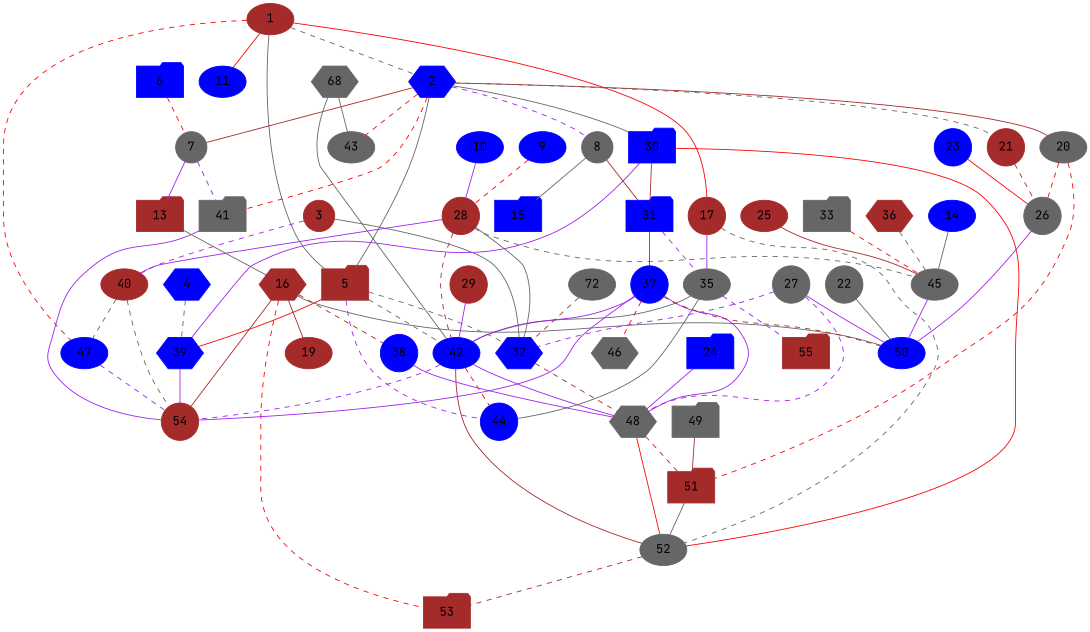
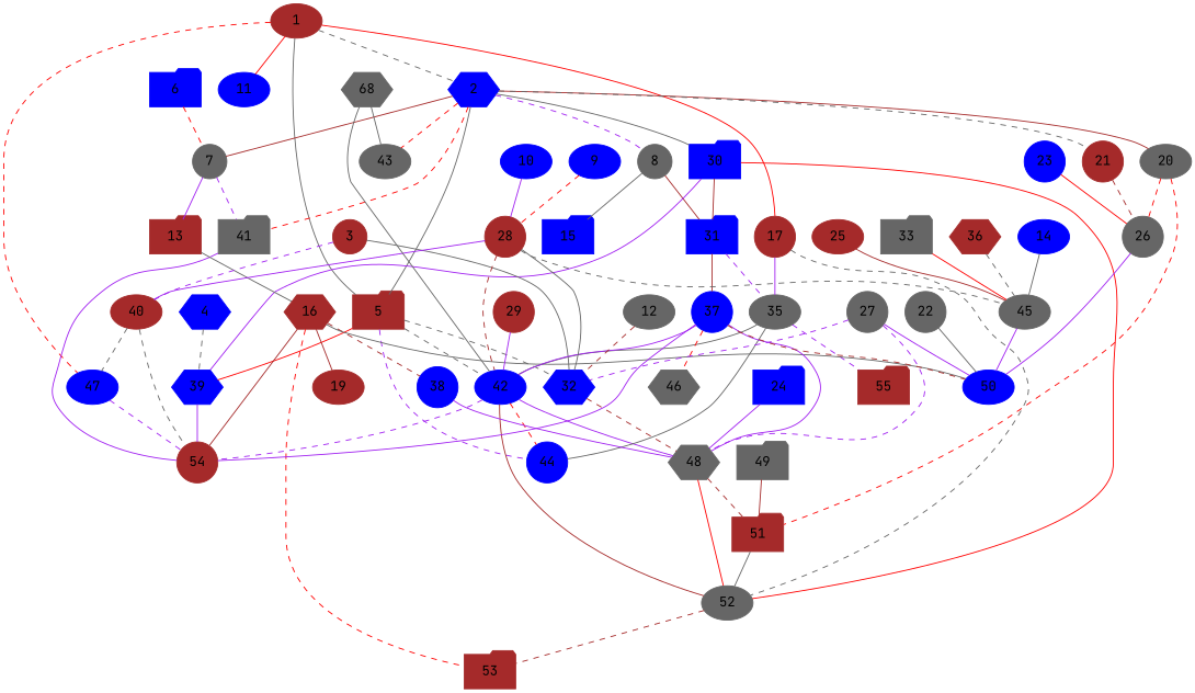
  graph {
    fontname="JetBrains Mono"
    node [color=blue fontname="JetBrains Mono" shape=ellipse style=filled]
    edge [color=purple fontname="JetBrains Mono" style=solid weight=1.0]
    1 [color=brown]
    2 [shape=hexagon]
    5 [color=brown shape=folder]
    11
    17 [color=brown shape=circle]
    47
    7 [color=gray40 shape=circle]
    8 [color=gray40 shape=circle]
    20 [color=gray40]
    21 [color=brown shape=circle]
    30 [shape=folder]
    41 [color=gray40 shape=folder]
    43 [color=gray40]
    32 [shape=hexagon]
    39 [shape=hexagon]
    42
    44 [shape=circle]
    35 [color=gray40]
    52 [color=gray40]
    54 [color=brown shape=circle]
    13 [color=brown shape=folder]
    15 [shape=folder]
    31 [shape=folder]
    26 [color=gray40 shape=circle]
    51 [color=brown shape=folder]
    3 [color=brown shape=circle]
    40 [color=brown]
    48 [color=gray40 shape=hexagon]
    4 [shape=hexagon]
    6 [shape=folder]
    16 [color=brown shape=hexagon]
    37 [shape=circle]
    28 [color=brown shape=circle]
    9
    45 [color=gray40]
    10
-   12 [color=gray40 label=72]
+   12 [color=gray40]
    19 [color=brown]
    38 [shape=circle]
    50
    53 [color=brown shape=folder]
    14
    55 [color=brown shape=folder]
    n44 [color=gray40 label=68 shape=hexagon]
    22 [color=gray40 shape=circle]
    23 [shape=circle]
    24 [shape=folder]
    25 [color=brown]
    27 [color=gray40 shape=circle]
    29 [color=brown shape=circle]
    46 [color=gray40 shape=hexagon]
    33 [color=gray40 shape=folder]
    36 [color=brown shape=hexagon]
    49 [color=gray40 shape=folder]
    1 -- 2 [color=gray40 style=dashed]
    1 -- 5 [color=gray40]
    1 -- 11 [color=red]
    1 -- 17 [color=red]
    1 -- 47 [color=red style=dashed]
    2 -- 5 [color=gray40]
    2 -- 7 [color=brown]
    2 -- 8 [style=dashed]
    2 -- 20 [color=brown]
    2 -- 21 [color=gray40 style=dashed]
    2 -- 30 [color=gray40]
    2 -- 41 [color=red style=dashed]
    2 -- 43 [color=red style=dashed]
    5 -- 32 [color=gray40 style=dashed]
    5 -- 39 [color=red]
    5 -- 42 [color=gray40 style=dashed]
    5 -- 44 [style=dashed]
    17 -- 35
    17 -- 52 [color=gray40 style=dashed]
    47 -- 54 [style=dashed]
    7 -- 41 [style=dashed]
    7 -- 13
    8 -- 15 [color=gray40]
    8 -- 31 [color=brown]
    20 -- 26 [color=red style=dashed]
    20 -- 51 [color=red style=dashed]
    21 -- 26 [color=brown style=dashed]
    30 -- 39
    30 -- 52 [color=red]
    30 -- 31 [color=brown]
    41 -- 54
    32 -- 48 [color=brown style=dashed]
    39 -- 54
    42 -- 44 [color=red style=dashed]
    42 -- 52 [color=brown]
    42 -- 54 [style=dashed]
    42 -- 48
    35 -- 42 [color=gray40]
    35 -- 44 [color=gray40]
    35 -- 55 [style=dashed]
    52 -- 53 [color=brown style=dashed]
    13 -- 16 [color=gray40]
    31 -- 35 [style=dashed]
    31 -- 37 [color=brown]
    26 -- 50
    51 -- 52 [color=gray40]
    3 -- 32 [color=gray40]
    3 -- 40 [style=dashed]
    40 -- 47 [color=gray40 style=dashed]
    40 -- 54 [color=gray40 style=dashed]
    48 -- 52 [color=red]
    48 -- 51 [color=brown style=dashed]
    4 -- 39 [color=gray40 style=dashed]
    6 -- 7 [color=red style=dashed]
    16 -- 54 [color=brown]
    16 -- 19 [color=brown]
    16 -- 38 [color=brown style=dashed]
    16 -- 50 [color=gray40]
    16 -- 53 [color=red style=dashed]
    37 -- 42
    37 -- 54
    37 -- 48
    37 -- 50 [color=brown style=dashed]
    37 -- 46 [color=red style=dashed]
    28 -- 32 [color=gray40]
    28 -- 42 [color=brown style=dashed]
    28 -- 40
    28 -- 45 [color=gray40 style=dashed]
    9 -- 28 [color=red style=dashed]
    45 -- 50
    10 -- 28
    12 -- 32 [color=brown style=dashed]
    38 -- 48 [weight=2.0]
    14 -- 45 [color=gray40]
    n44 -- 43 [color=gray40]
    n44 -- 42 [color=gray40]
    22 -- 50 [color=gray40]
    23 -- 26 [color=red]
    24 -- 48
    25 -- 45 [color=brown]
    27 -- 32 [style=dashed]
    27 -- 48 [style=dashed]
    27 -- 50
    29 -- 42
-   33 -- 45 [color=red style=dashed]
+   33 -- 45 [color=red]
    36 -- 45 [color=gray40 style=dashed]
    49 -- 51 [color=brown]
  }
